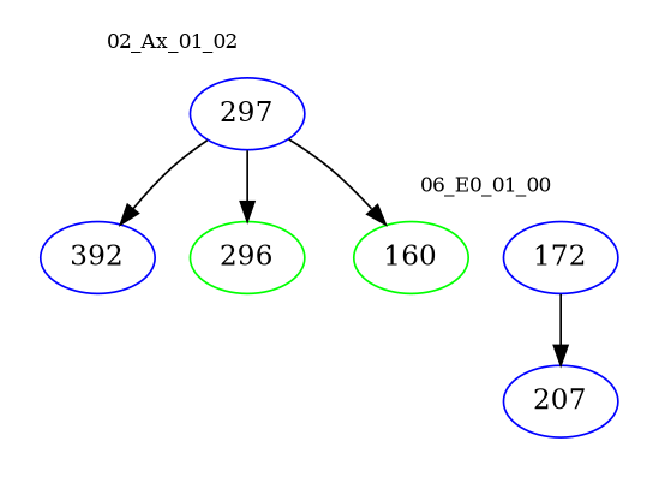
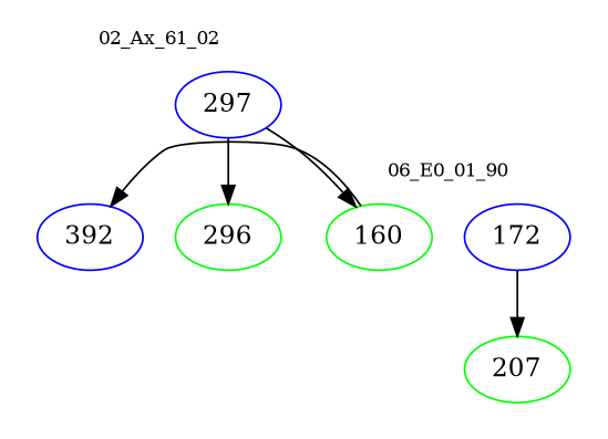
  digraph {
    node [color=blue]
    edge [color=black]
    n1 [label=297]
    n2 [label=392]
    n3 [color=green label=296]
    n4 [label=172]
    n5 [color=green label=160]
-   n6 [label=207]
+   n6 [color=green label=207]
    subgraph cluster_1 {
      color=white
      fontsize=10
-     label="02_Ax_01_02"
+     label="02_Ax_61_02"
      n1
      n2
      n3
    }
    subgraph cluster_2 {
      color=white
      fontsize=10
-     label="06_E0_01_00"
+     label="06_E0_01_90"
      n4
      n5
      n6
    }
-   n1 -> n2
+   n5 -> n2
    n1 -> n3
    n1 -> n5
    n4 -> n6
  }
